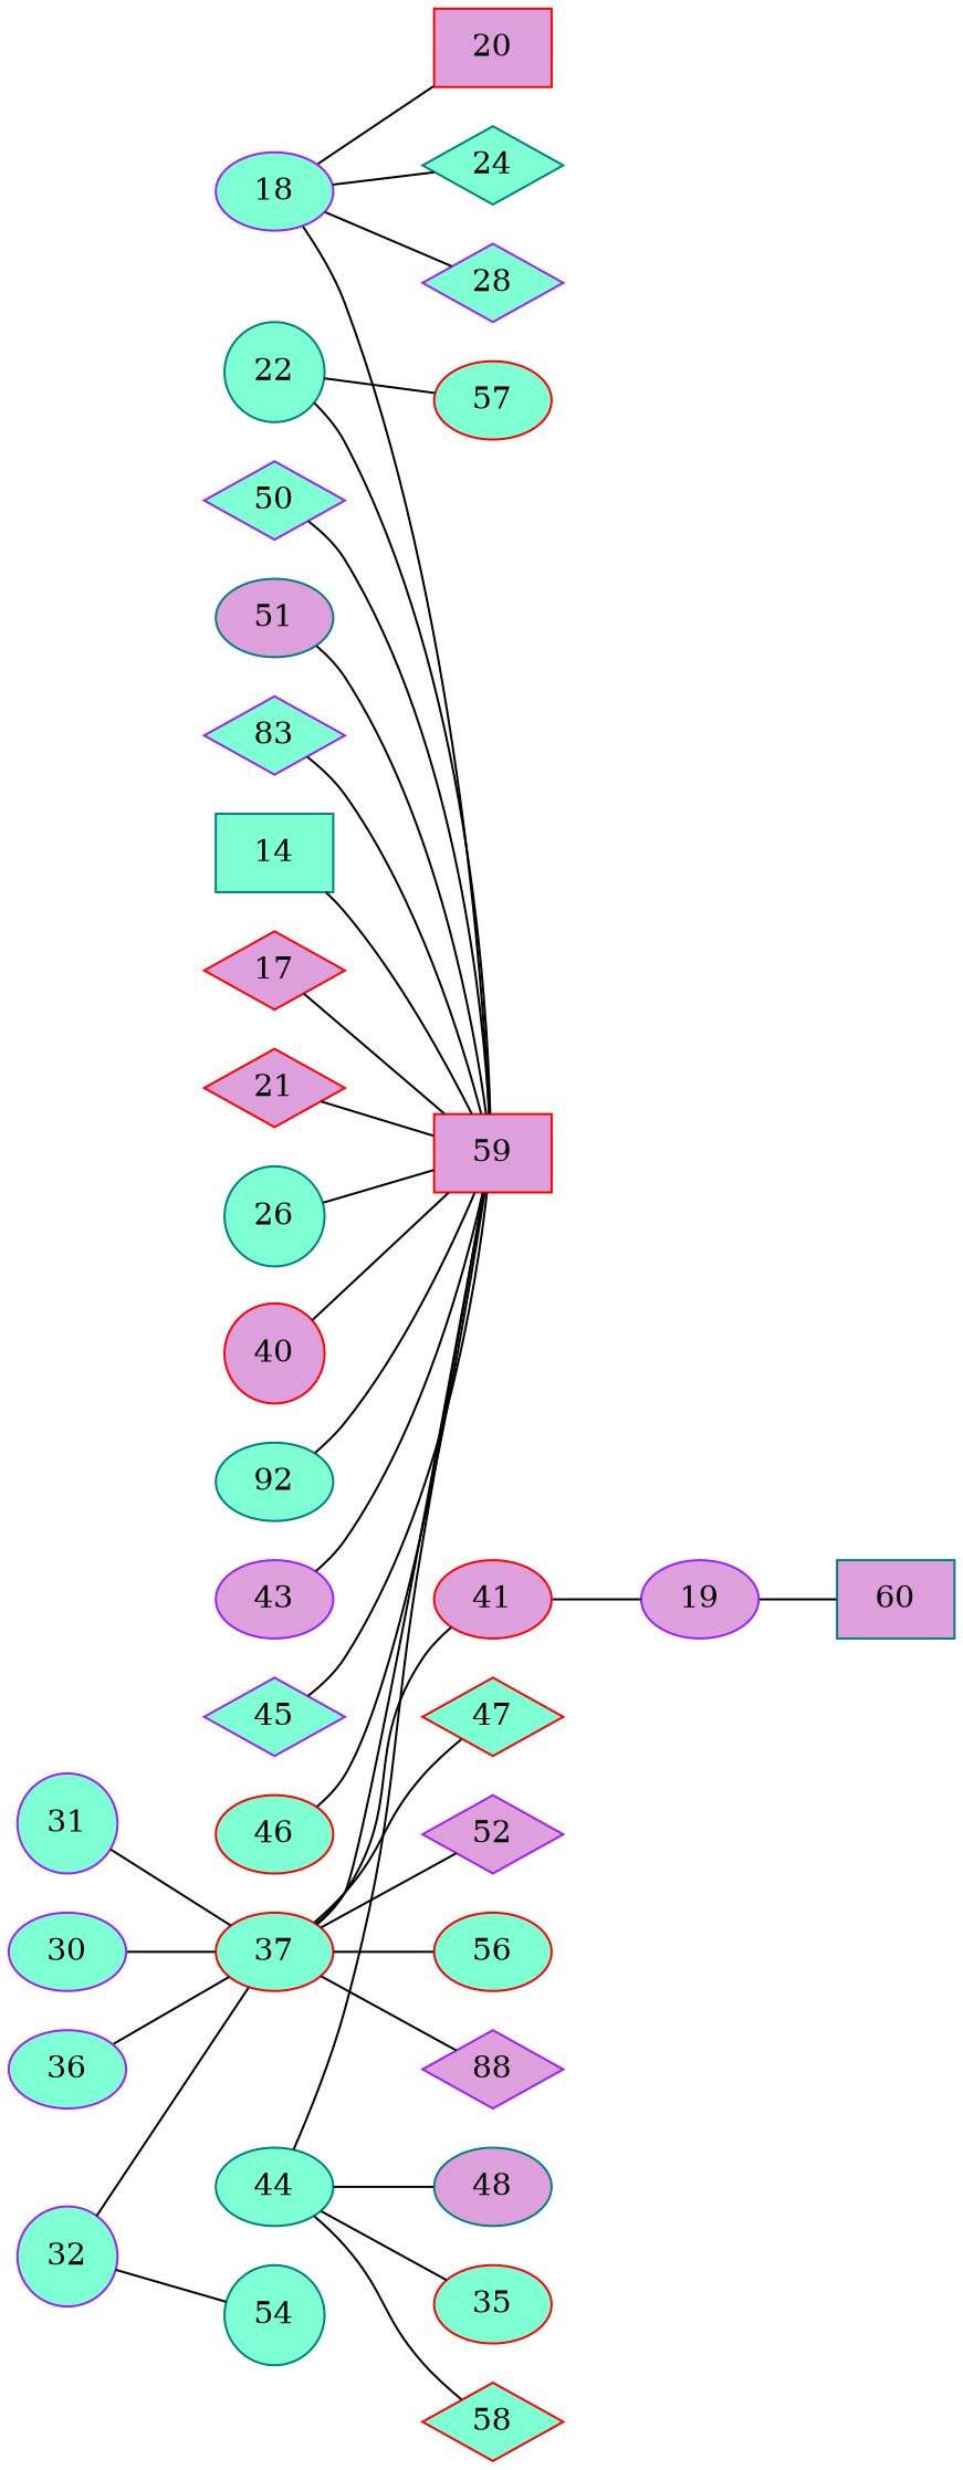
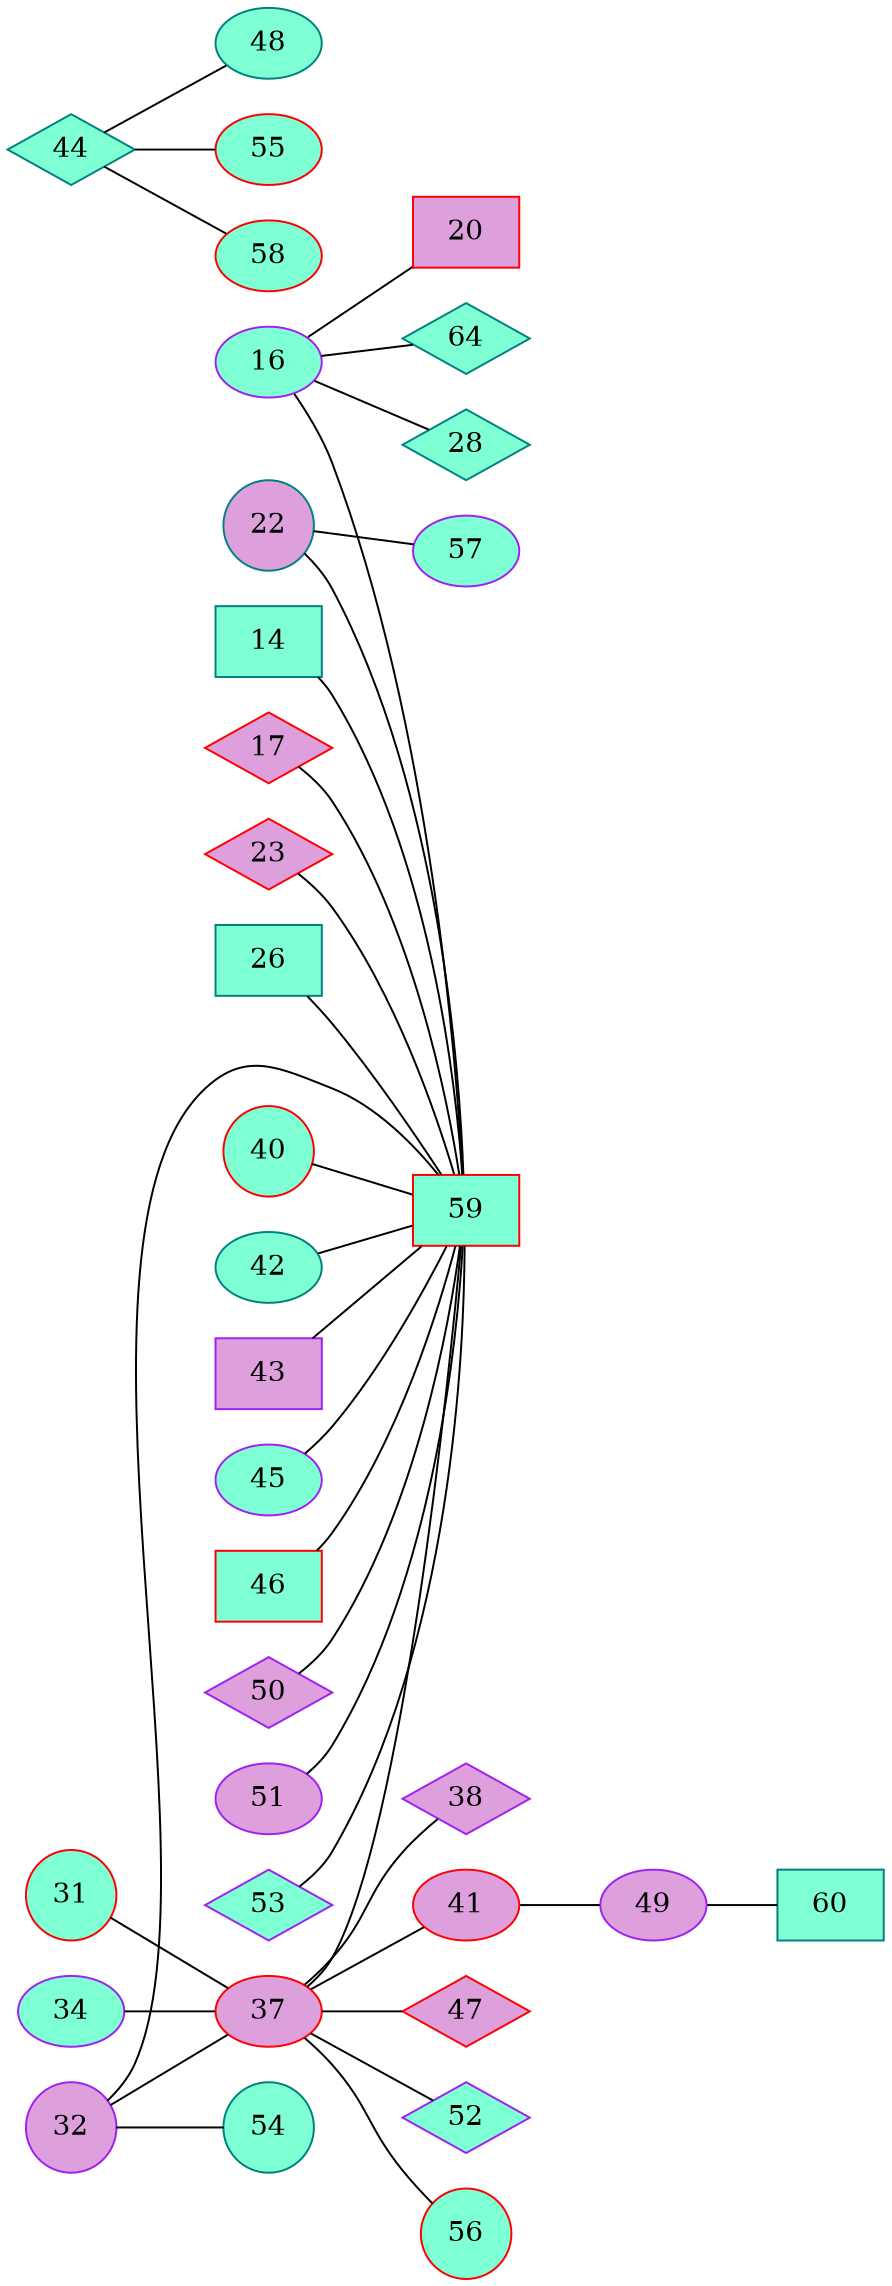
  graph {
    rankdir=LR
    node [color=red fillcolor=aquamarine shape=ellipse style=filled]
-   59 [fillcolor=plum shape=box super="+15+21+30+12+39+27"]
+   59 [shape=box super="+15+21+30+12+39+27"]
    14 [color=teal shape=box]
    n3 [fillcolor=plum label=17 shape=diamond]
-   18 [color=purple super="+5"]
+   18 [color=purple super="+5" label=16]
    20 [fillcolor=plum shape=box]
-   24 [color=teal shape=diamond]
-   28 [color=purple shape=diamond]
-   22 [color=teal shape=circle]
-   57
-   23 [fillcolor=plum shape=diamond label=21]
-   26 [color=teal shape=circle]
-   37 [super="+29+35"]
-   38 [color=purple fillcolor=plum shape=diamond label=88]
+   24 [color=teal shape=diamond label=64]
+   28 [color=teal shape=diamond]
+   22 [color=teal fillcolor=plum shape=circle]
+   57 [color=purple]
+   23 [fillcolor=plum shape=diamond]
+   26 [color=teal shape=box]
+   37 [fillcolor=plum super="+29+35"]
+   38 [color=purple fillcolor=plum shape=diamond]
    41 [fillcolor=plum]
-   47 [shape=diamond]
-   52 [color=purple fillcolor=plum shape=diamond]
-   56
-   31 [color=purple shape=circle]
-   32 [color=purple shape=circle]
+   47 [fillcolor=plum shape=diamond]
+   52 [color=purple shape=diamond]
+   56 [shape=circle]
+   31 [shape=circle]
+   32 [color=purple fillcolor=plum shape=circle]
    54 [color=teal shape=circle]
-   34 [color=purple label=30]
-   36 [color=purple]
-   49 [color=purple fillcolor=plum label=19]
-   40 [fillcolor=plum shape=circle]
-   60 [color=teal fillcolor=plum shape=box]
-   42 [color=teal label=92]
-   43 [color=purple fillcolor=plum]
-   44 [color=teal]
-   48 [color=teal fillcolor=plum]
-   55 [label=35]
-   58 [shape=diamond]
-   45 [color=purple shape=diamond]
-   46
-   50 [color=purple shape=diamond]
-   51 [color=teal fillcolor=plum]
-   53 [color=purple shape=diamond label=83]
+   34 [color=purple]
+   49 [color=purple fillcolor=plum]
+   40 [shape=circle]
+   60 [color=teal shape=box]
+   42 [color=teal]
+   43 [color=purple fillcolor=plum shape=box]
+   44 [color=teal shape=diamond]
+   48 [color=teal]
+   55
+   58
+   45 [color=purple]
+   46 [shape=box]
+   50 [color=purple fillcolor=plum shape=diamond]
+   51 [color=purple fillcolor=plum]
+   53 [color=purple shape=diamond]
    14 -- 59
    n3 -- 59
    18 -- 59
    18 -- 20
    18 -- 24
    18 -- 28
    22 -- 59
    22 -- 57
    23 -- 59
    26 -- 59
    37 -- 59
    37 -- 38
    37 -- 41
    37 -- 47
    37 -- 52
    37 -- 56
    41 -- 49
    31 -- 37
    32 -- 37
    32 -- 54
    34 -- 37
-   36 -- 37
    49 -- 60
    40 -- 59
    42 -- 59
    43 -- 59
-   44 -- 59
+   32 -- 59
    44 -- 48
    44 -- 55
    44 -- 58
    45 -- 59
    46 -- 59
    50 -- 59
    51 -- 59
    53 -- 59
  }
